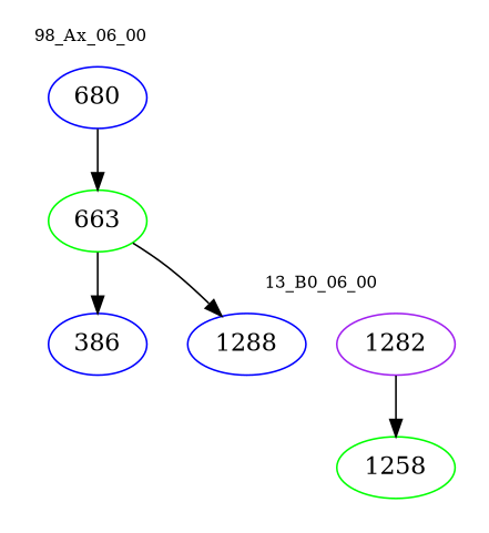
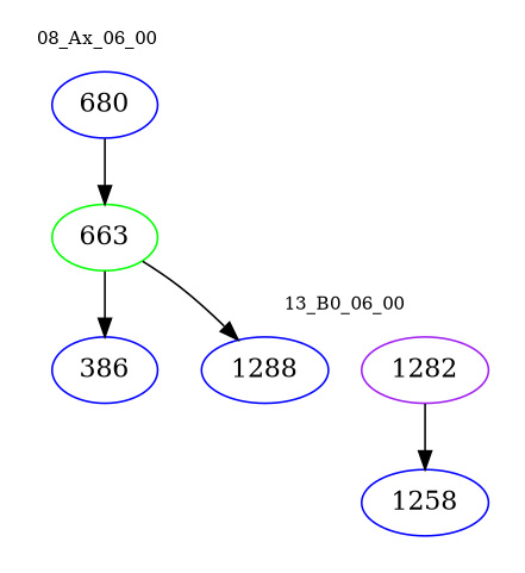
  digraph {
    node [color=blue]
    edge [color=black]
    n1 [label=680]
    n2 [color=green label=663]
    n3 [label=386]
    n4 [color=purple label=1282]
-   n5 [color=green label=1258]
+   n5 [label=1258]
    n6 [label=1288]
    subgraph cluster_1 {
      color=white
      fontsize=10
-     label="98_Ax_06_00"
+     label="08_Ax_06_00"
      n1
      n2
      n3
    }
    subgraph cluster_2 {
      color=white
      fontsize=10
      label="13_B0_06_00"
      n4
      n5
      n6
    }
    n1 -> n2
    n2 -> n3
    n2 -> n6
    n4 -> n5
  }
